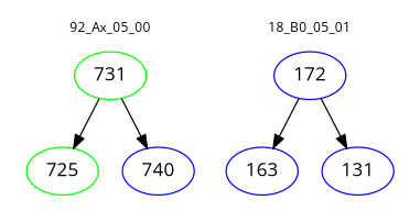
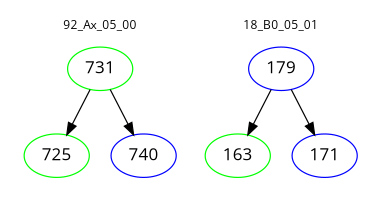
  digraph {
    fontname="Open Sans"
    node [color=green fontname="Open Sans"]
    edge [color=black fontname="Open Sans"]
    n1 [label=731]
    n2 [label=725]
    n3 [color=blue label=740]
-   n4 [color=blue label=172]
-   n5 [color=blue label=163]
-   n6 [color=blue label=131]
+   n4 [color=blue label=179]
+   n5 [label=163]
+   n6 [color=blue label=171]
    subgraph cluster_1 {
      color=white
      fontsize=10
      label="92_Ax_05_00"
      n1
      n2
      n3
    }
    subgraph cluster_2 {
      color=white
      fontsize=10
      label="18_B0_05_01"
      n4
      n5
      n6
    }
    n1 -> n2
    n1 -> n3
    n4 -> n5
    n4 -> n6
  }
